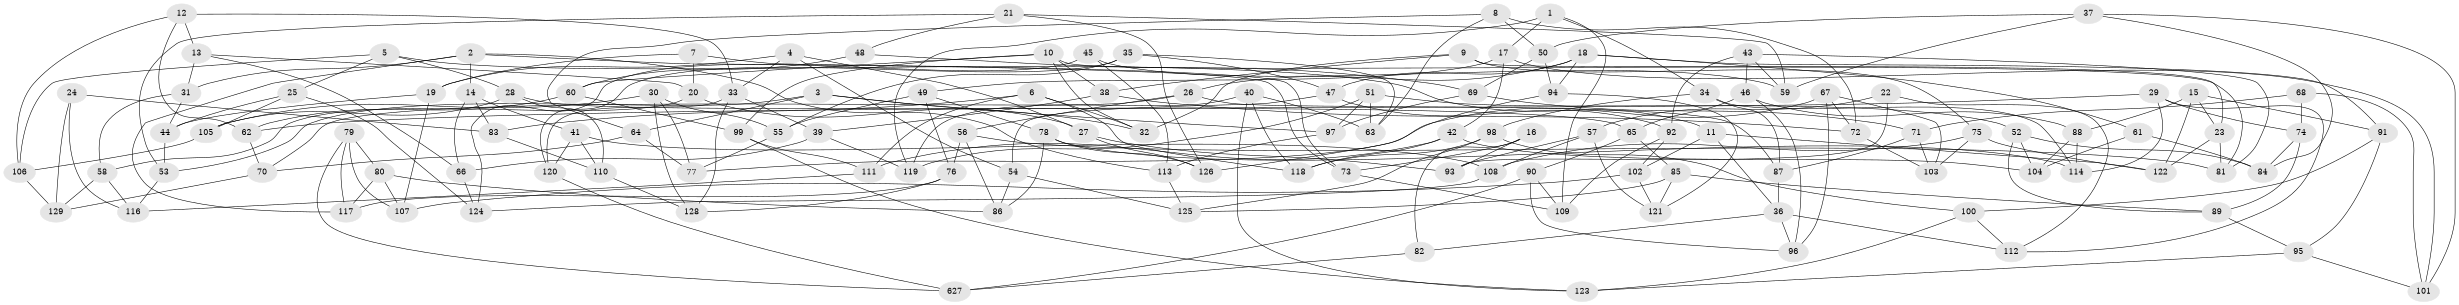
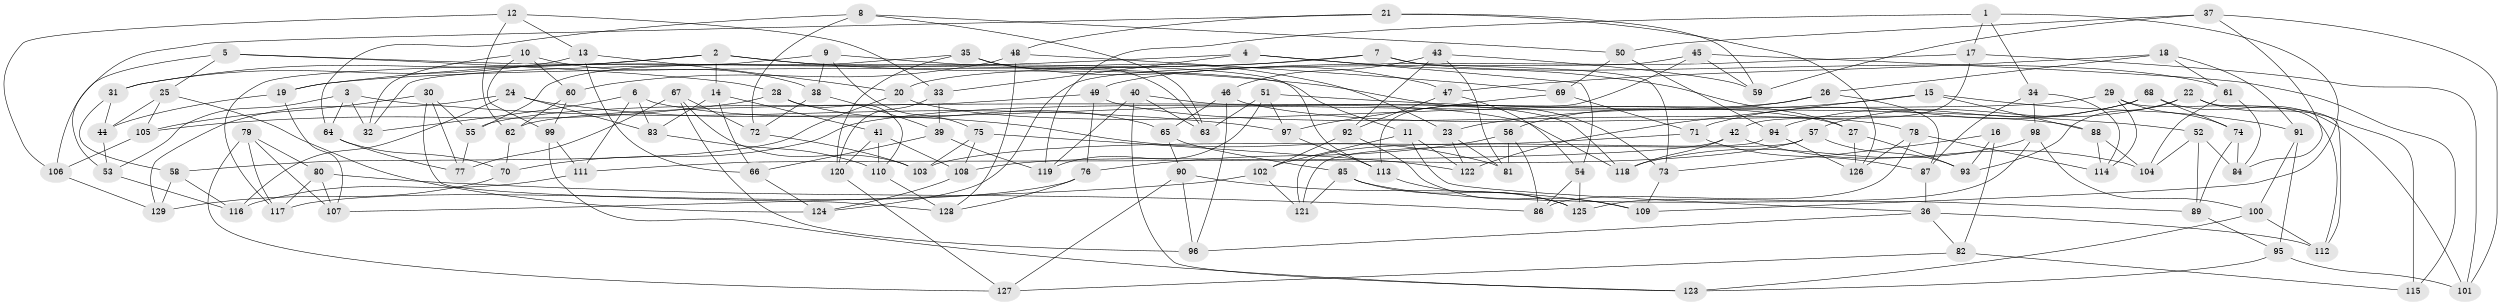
  graph {
    node [color=gray90 style=filled]
    1
    17
    34
    109
    119
    42
    49
    101
    87
    114
    98
    2
    14
    31
    73
    117
    113
    83
    66
    41
    44
    58
    3
    32
    53
    64
    97
    116
    70
    77
    4
    19
    27
    33
    54
    107
    93
    126
    39
    120
    86
    125
    5
    11
    25
    28
    106
    36
    102
    122
    105
    124
    65
    110
    129
    6
    111
    118
    7
    20
    61
    84
    104
    8
    50
    63
    72
    69
    94
    103
    9
    23
    38
    75
    81
    108
    10
    60
    99
    62
    123
    82
    112
    96
    121
    12
    13
    15
    88
    91
    95
    100
    16
-   127 [label=627]
+   115
+   127
    55
    76
    78
    18
    26
    47
    56
    92
    21
    48
    59
    128
    22
    57
    24
    85
    90
    29
    74
    89
    30
    35
    37
    40
    43
    46
    45
    71
    51
    52
    67
    68
    79
    80
    1 -- 17
    1 -- 34
    1 -- 109
    1 -- 119
    17 -- 42
    17 -- 49
    17 -- 101
    34 -- 87
    34 -- 114
    34 -- 98
    42 -- 111
    42 -- 118
    42 -- 104
    49 -- 55
    49 -- 76
    49 -- 78
    87 -- 36
    98 -- 125
    98 -- 118
    98 -- 100
    2 -- 14
    2 -- 31
    2 -- 73
    2 -- 117
    2 -- 113
    14 -- 83
    14 -- 66
    14 -- 41
    31 -- 44
    31 -- 58
    73 -- 109
    113 -- 125
    83 -- 110
    66 -- 124
    41 -- 120
    41 -- 110
    41 -- 108
    44 -- 53
    58 -- 116
    58 -- 129
    3 -- 32
    3 -- 53
    3 -- 64
    3 -- 97
    53 -- 116
    64 -- 70
    64 -- 77
    97 -- 113
    70 -- 129
    4 -- 19
    4 -- 27
    4 -- 33
    4 -- 54
    19 -- 44
    19 -- 107
    27 -- 93
    27 -- 126
    33 -- 39
    33 -- 120
    54 -- 86
    54 -- 125
    39 -- 119
    39 -- 66
    120 -- 127
    5 -- 11
    5 -- 25
    5 -- 28
    5 -- 106
    11 -- 36
    11 -- 102
    11 -- 122
    25 -- 44
    25 -- 105
    25 -- 124
    28 -- 105
    28 -- 65
    28 -- 110
    106 -- 129
    36 -- 82
    36 -- 112
    36 -- 96
    102 -- 107
    102 -- 121
    105 -- 106
    65 -- 85
    65 -- 90
    110 -- 128
    6 -- 83
    6 -- 32
    6 -- 111
    6 -- 118
    111 -- 116
    7 -- 73
    7 -- 19
    7 -- 20
+   7 -- 61
    20 -- 58
    20 -- 27
    61 -- 84
    61 -- 104
    8 -- 64
    8 -- 50
    8 -- 63
    8 -- 72
    50 -- 69
    50 -- 94
    72 -- 103
    69 -- 97
    69 -- 71
    94 -- 126
    94 -- 121
    9 -- 32
    9 -- 23
    9 -- 38
    9 -- 75
    23 -- 122
    23 -- 81
    38 -- 39
    38 -- 72
    75 -- 122
    75 -- 103
    75 -- 108
    108 -- 124
    10 -- 32
    10 -- 38
    10 -- 60
    10 -- 99
    60 -- 99
    60 -- 62
    99 -- 111
    99 -- 123
    62 -- 70
+   82 -- 115
    82 -- 127
    12 -- 33
    12 -- 106
    12 -- 62
    12 -- 13
    13 -- 31
    13 -- 66
    13 -- 20
    15 -- 122
    15 -- 23
    15 -- 88
    15 -- 91
    88 -- 114
    88 -- 104
    91 -- 95
    91 -- 100
    95 -- 101
    95 -- 123
    100 -- 123
    100 -- 112
    16 -- 73
    16 -- 93
    16 -- 82
    55 -- 77
    76 -- 117
    76 -- 128
    78 -- 114
    78 -- 126
    78 -- 86
    18 -- 61
    18 -- 91
    18 -- 26
    18 -- 47
    26 -- 87
    26 -- 70
    26 -- 56
    47 -- 54
    47 -- 92
    56 -- 86
    56 -- 81
    56 -- 76
    92 -- 109
    92 -- 102
    21 -- 53
    21 -- 126
    21 -- 48
    21 -- 59
    48 -- 69
    48 -- 60
-   33 -- 128
+   48 -- 128
    22 -- 93
    22 -- 112
+   22 -- 115
    22 -- 57
    57 -- 93
    57 -- 108
    57 -- 121
    24 -- 83
    24 -- 116
    24 -- 129
-   10 -- 81
+   24 -- 81
    85 -- 125
    85 -- 121
    85 -- 89
    90 -- 109
    90 -- 96
    90 -- 127
    29 -- 114
    29 -- 62
    29 -- 112
    29 -- 74
    74 -- 84
    74 -- 89
    89 -- 95
    30 -- 77
    30 -- 105
    30 -- 55
    30 -- 128
    35 -- 120
    35 -- 63
    35 -- 55
    35 -- 47
    37 -- 101
    37 -- 84
    37 -- 50
    37 -- 59
    40 -- 119
    40 -- 118
    40 -- 63
    40 -- 123
    43 -- 81
    43 -- 92
    43 -- 59
    43 -- 46
    46 -- 65
    46 -- 96
    46 -- 88
    45 -- 113
    45 -- 124
+   45 -- 115
    45 -- 59
    71 -- 87
    71 -- 103
    51 -- 119
    51 -- 97
    51 -- 63
    51 -- 52
    52 -- 84
    52 -- 104
    52 -- 89
    67 -- 77
    67 -- 72
    67 -- 103
    67 -- 96
    68 -- 101
-   18 -- 94
+   68 -- 94
    68 -- 74
    68 -- 71
    79 -- 117
    79 -- 107
    79 -- 127
    79 -- 80
    80 -- 117
    80 -- 107
    80 -- 86
  }
